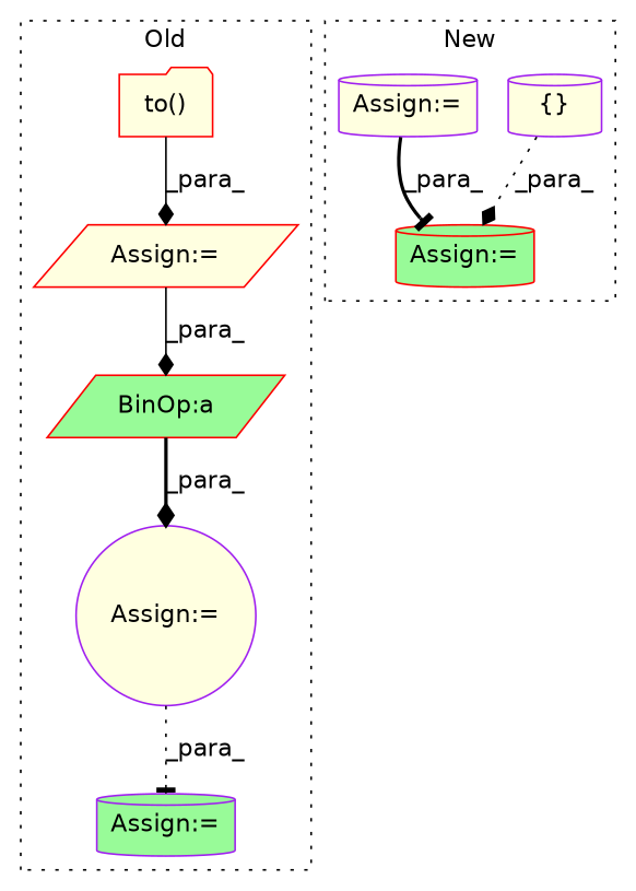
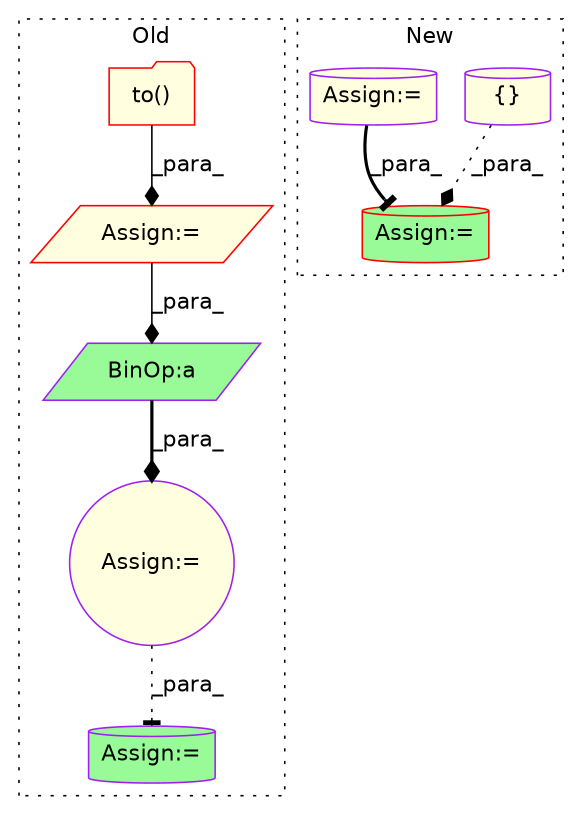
  digraph {
    fontname="DejaVu Sans"
    node [a=68 l=3 shape=cylinder style=filled fillcolor=lightyellow color=purple fontname="DejaVu Sans"]
    edge [style=solid arrowhead=diamond fontname="DejaVu Sans"]
    n1 [a=75 l="34,1" label="to()" s="4046,4096" shape=folder color=red]
    n2 [label="Assign:=" s=4336 shape=circle]
    n3 [label="Assign:=" s=4423 fillcolor=palegreen]
    n4 [label="Assign:=" s=4043 shape=parallelogram color=red]
-   n5 [a=82 l=2 label="BinOp:a" s=4374 shape=parallelogram fillcolor=palegreen color=red]
+   n5 [a=82 l=2 label="BinOp:a" s=4374 shape=parallelogram fillcolor=palegreen]
    n6 [a=59 l="2,1" label="{}" s="3927,3927"]
    n7 [l=4 label="Assign:=" s=4637 fillcolor=palegreen color=red]
    n8 [label="Assign:=" s=4564]
    subgraph cluster_1 {
      label=Old
      style=dotted
      n1
      n2
      n3
      n4
      n5
    }
    subgraph cluster_2 {
      label=New
      style=dotted
      n6
      n7
      n8
    }
    n1 -> n4 [label=_para_]
    n2 -> n3 [label=_para_ style=dotted arrowhead=tee]
    n4 -> n5 [label=_para_]
    n5 -> n2 [label=_para_ style=bold]
    n6 -> n7 [label=_para_ style=dotted]
    n8 -> n7 [label=_para_ style=bold arrowhead=tee]
  }
